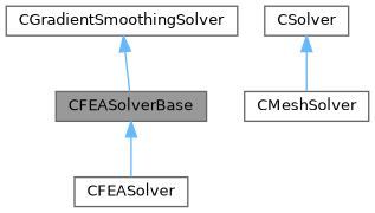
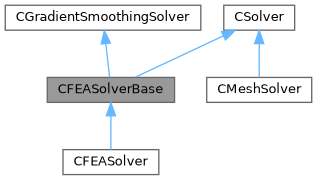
  digraph {
    node [color=gray40 fillcolor=white fontname=Helvetica fontsize=10 shape=box style=filled]
    edge [color=steelblue1 dir=back fontname=Helvetica fontsize=10 labelfontname=Helvetica labelfontsize=10 style=solid]
    n1 [fillcolor=grey60 fontcolor=black height=0.2 label=CFEASolverBase width=0.4]
    n2 [height=0.2 label=CFEASolver width=0.4]
    n3 [height=0.2 label=CGradientSmoothingSolver width=0.4]
    n4 [height=0.2 label=CSolver width=0.4]
    n5 [height=0.2 label=CMeshSolver width=0.4]
    n1 -> n2
    n3 -> n1
+   n4 -> n1
    n4 -> n5
  }
